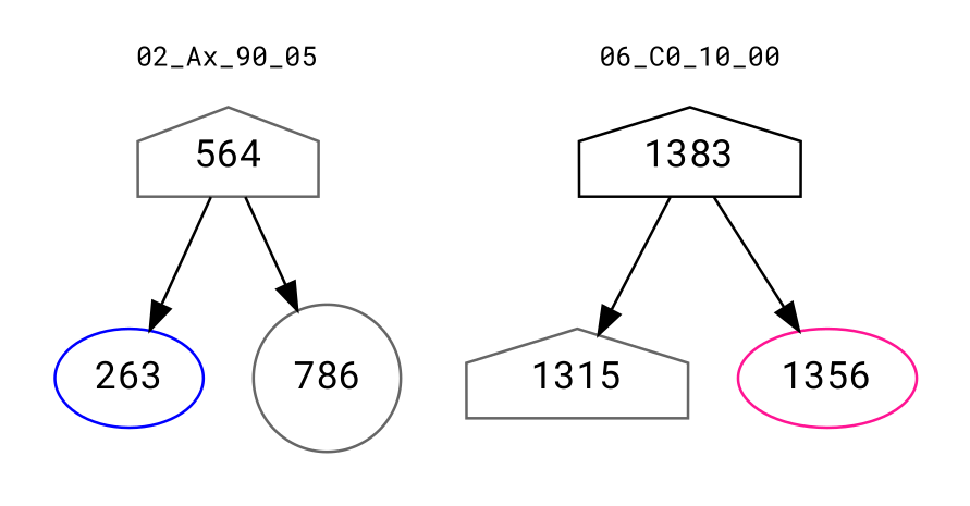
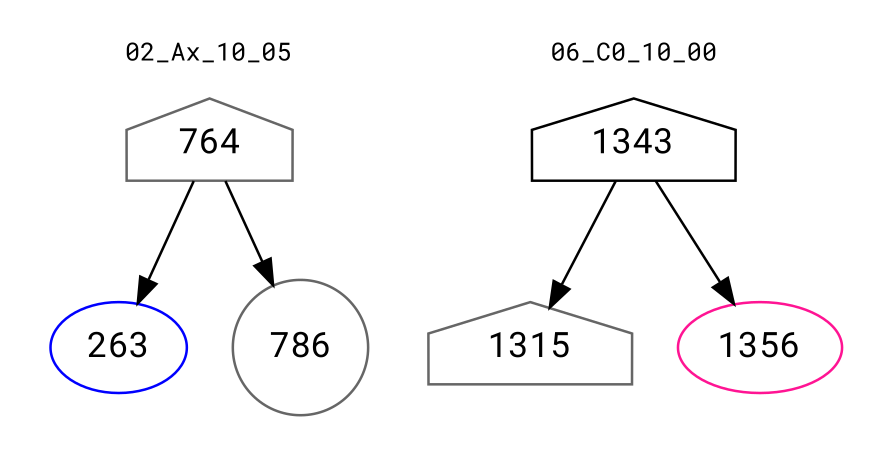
  digraph {
    fontname="Roboto Mono"
    node [color=gray40 fontname="Roboto Mono" shape=house]
    edge [color=black fontname="Roboto Mono" style=solid]
-   n1 [label=564]
+   n1 [label=764]
    n2 [color=blue label=263 shape=ellipse]
    n3 [label=786 shape=circle]
-   n4 [color=black label=1383]
+   n4 [color=black label=1343]
    n5 [label=1315]
    n6 [color=deeppink label=1356 shape=ellipse]
    subgraph cluster_1 {
      color=white
      fontsize=10
-     label="02_Ax_90_05"
+     label="02_Ax_10_05"
      n1
      n2
      n3
    }
    subgraph cluster_2 {
      color=white
      fontsize=10
      label="06_C0_10_00"
      n4
      n5
      n6
    }
    n1 -> n2
    n1 -> n3
    n4 -> n5
    n4 -> n6
  }
